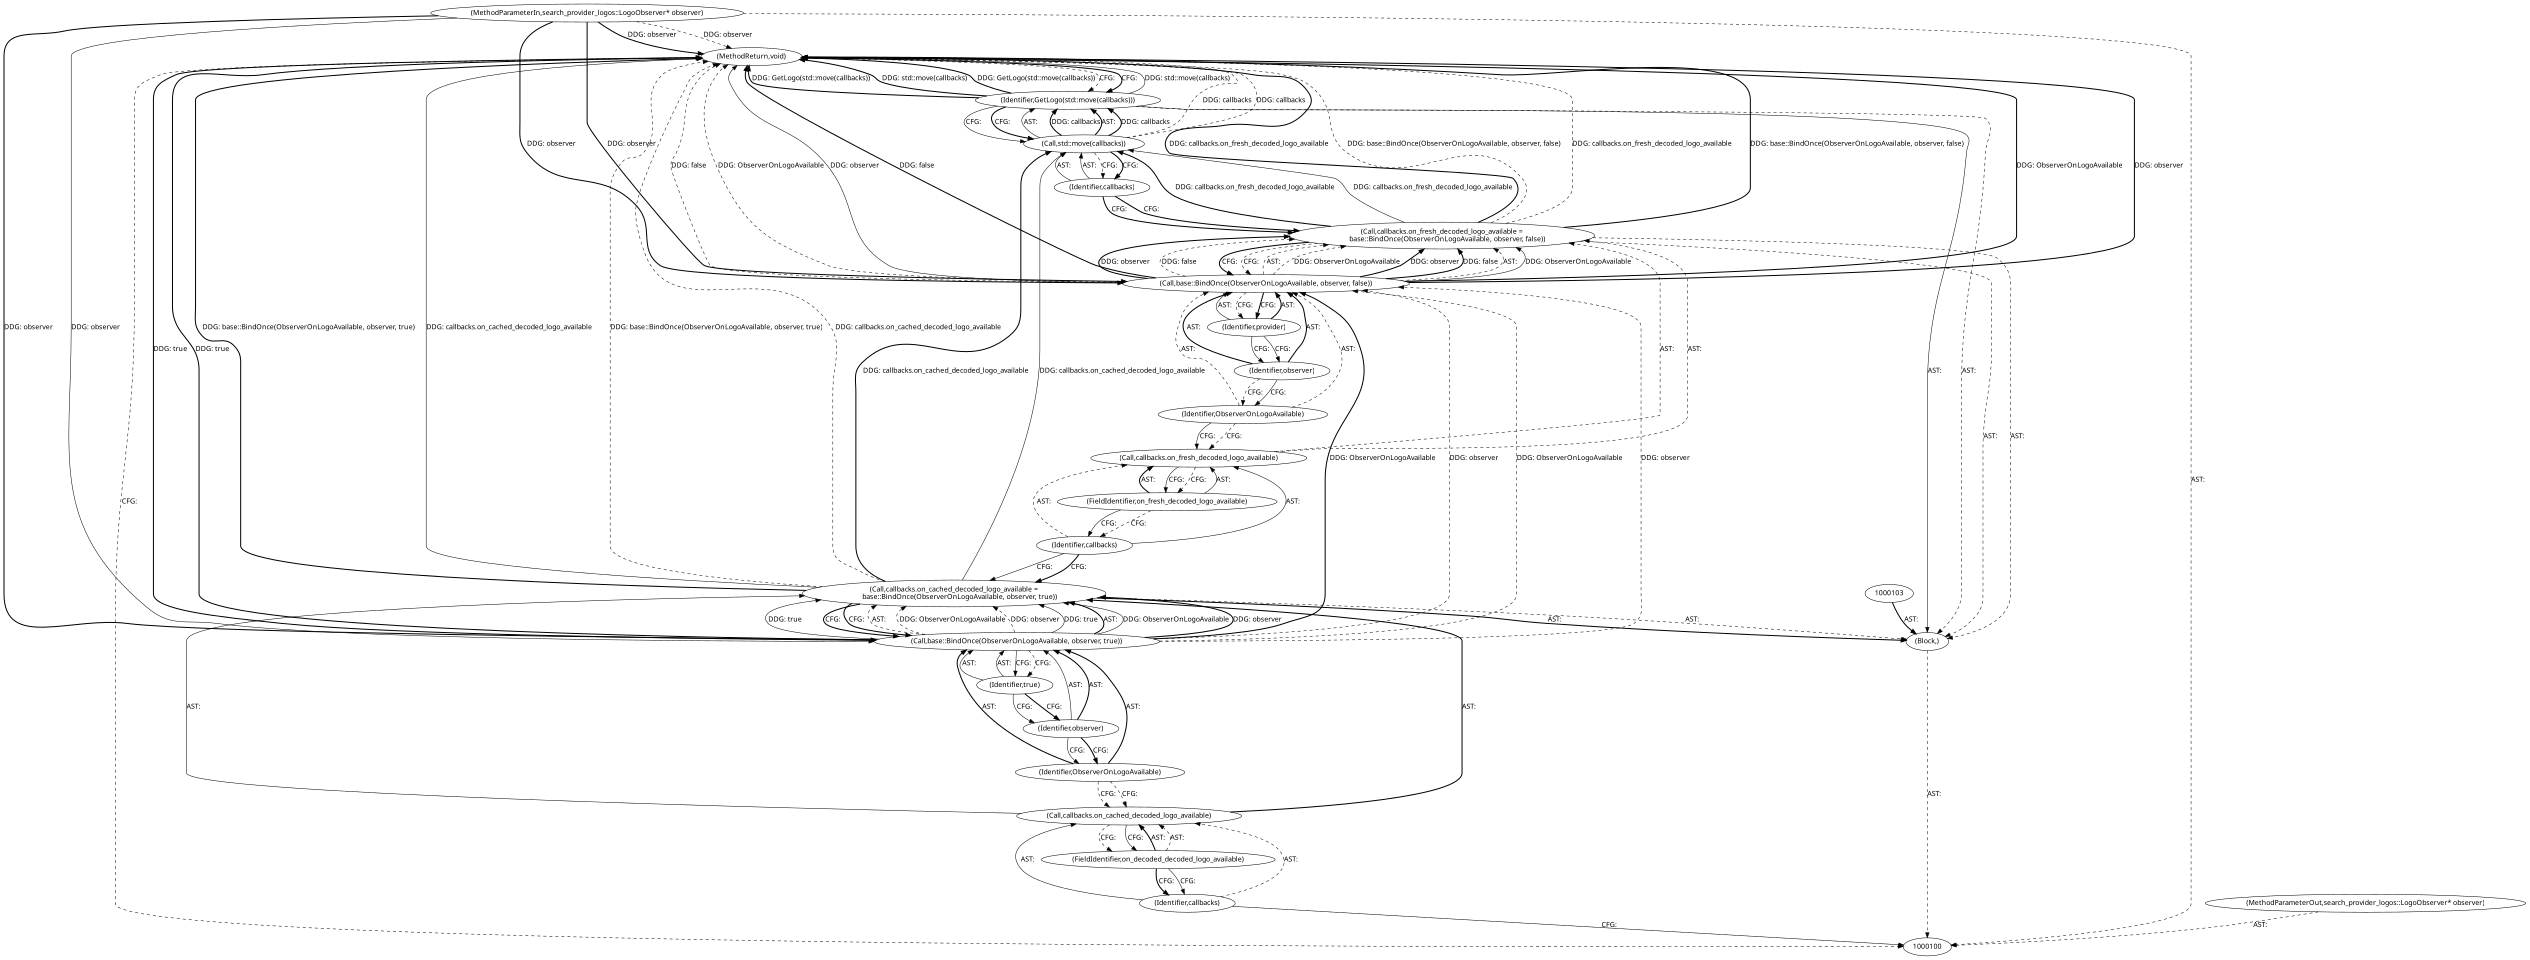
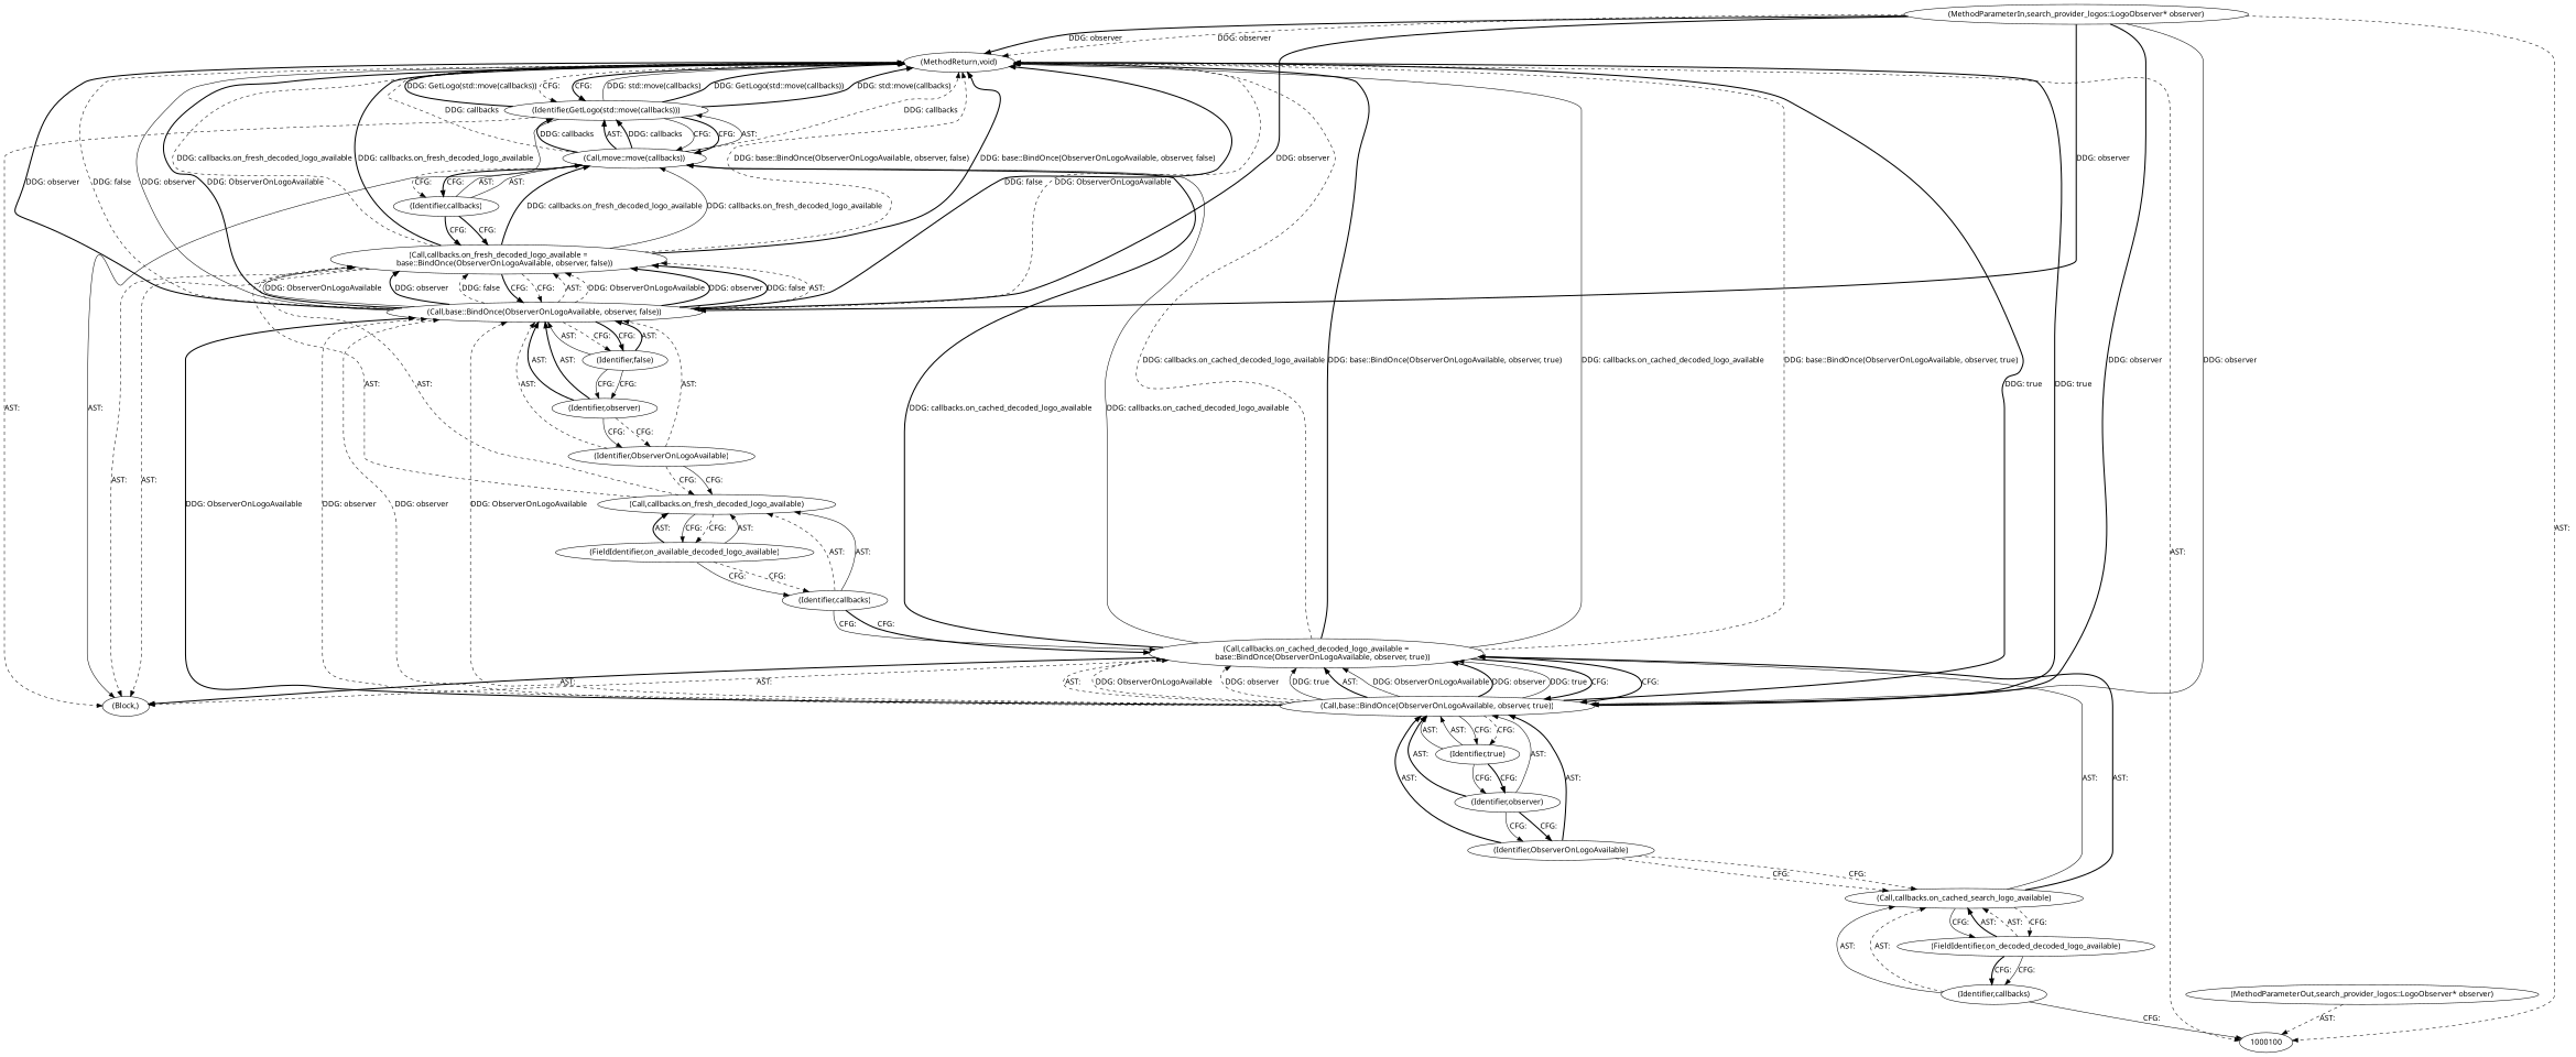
  digraph {
    fontname="Noto Sans"
    node [fontname="Noto Sans"]
    edge [fontname="Noto Sans" style=bold]
    n1 [label="(MethodReturn,void)"]
    n2 [label="(Identifier,GetLogo(std::move(callbacks)))"]
    1000100
    n4 [label="(Block,)"]
-   n5 [label="(Call,std::move(callbacks))"]
+   n5 [label="(Call,move::move(callbacks))"]
    n6 [label="(MethodParameterIn,search_provider_logos::LogoObserver* observer)"]
    n7 [label="(Call,base::BindOnce(ObserverOnLogoAvailable, observer, true))"]
    n8 [label="(Call,base::BindOnce(ObserverOnLogoAvailable, observer, false))"]
    n9 [label="(Call,callbacks.on_cached_decoded_logo_available =\n      base::BindOnce(ObserverOnLogoAvailable, observer, true))"]
    n10 [label="(Identifier,true)"]
    n11 [label="(Call,callbacks.on_fresh_decoded_logo_available =\n      base::BindOnce(ObserverOnLogoAvailable, observer, false))"]
-   n12 [label="(Identifier,provider)"]
+   n12 [label="(Identifier,false)"]
    n13 [label="(MethodParameterOut,search_provider_logos::LogoObserver* observer)"]
    n14 [label="(FieldIdentifier,on_decoded_decoded_logo_available)"]
-   n15 [label="(Call,callbacks.on_cached_decoded_logo_available)"]
+   n15 [label="(Call,callbacks.on_cached_search_logo_available)"]
    n16 [label="(Identifier,callbacks)"]
    n17 [label="(Identifier,callbacks)"]
    n18 [label="(Identifier,ObserverOnLogoAvailable)"]
    n19 [label="(Identifier,observer)"]
-   n20 [label="(FieldIdentifier,on_fresh_decoded_logo_available)"]
+   n20 [label="(FieldIdentifier,on_available_decoded_logo_available)"]
    n21 [label="(Call,callbacks.on_fresh_decoded_logo_available)"]
    n22 [label="(Identifier,callbacks)"]
    n23 [label="(Identifier,ObserverOnLogoAvailable)"]
    n24 [label="(Identifier,observer)"]
-   1000103
    n1 -> n2 [label="CFG: " style=dashed]
    n1 -> n2 [label="CFG: "]
-   n1 -> 1000100 [label="CFG: " style=dashed]
+   n1 -> 1000100 [label="AST: " style=dashed]
    n2 -> n1 [label="DDG: std::move(callbacks)" style=solid]
    n2 -> n1 [label="DDG: GetLogo(std::move(callbacks))"]
    n2 -> n1 [label="DDG: std::move(callbacks)"]
    n2 -> n1 [label="DDG: GetLogo(std::move(callbacks))"]
    n2 -> n4 [label="AST: " style=dashed]
    n2 -> n4 [label="AST: " style=solid]
    n2 -> n5 [label="CFG: " style=solid]
    n2 -> n5 [label="CFG: "]
-   n4 -> 1000100 [label="AST: " style=dashed]
    n5 -> n1 [label="DDG: callbacks" style=dashed]
    n5 -> n1 [label="DDG: callbacks" style=dashed]
    n5 -> n2 [label="AST: " style=solid]
    n5 -> n2 [label="DDG: callbacks"]
    n5 -> n2 [label="AST: "]
    n5 -> n2 [label="DDG: callbacks"]
    n5 -> n17 [label="CFG: " style=dashed]
    n5 -> n17 [label="CFG: "]
    n6 -> n1 [label="DDG: observer" style=dashed]
    n6 -> n1 [label="DDG: observer"]
    n6 -> 1000100 [label="AST: " style=dashed]
    n6 -> n7 [label="DDG: observer"]
    n6 -> n7 [label="DDG: observer" style=solid]
    n6 -> n8 [label="DDG: observer"]
    n6 -> n8 [label="DDG: observer"]
    n7 -> n1 [label="DDG: true"]
    n7 -> n1 [label="DDG: true"]
    n7 -> n8 [label="DDG: ObserverOnLogoAvailable"]
    n7 -> n8 [label="DDG: observer" style=dashed]
    n7 -> n8 [label="DDG: ObserverOnLogoAvailable" style=dashed]
    n7 -> n8 [label="DDG: observer" style=dashed]
    n7 -> n9 [label="AST: " style=dashed]
    n7 -> n9 [label="DDG: ObserverOnLogoAvailable" style=dashed]
    n7 -> n9 [label="DDG: observer" style=dashed]
    n7 -> n9 [label="DDG: true" style=solid]
    n7 -> n9 [label="AST: "]
    n7 -> n9 [label="DDG: ObserverOnLogoAvailable" style=solid]
    n7 -> n9 [label="DDG: observer"]
    n7 -> n9 [label="DDG: true" style=solid]
    n7 -> n10 [label="CFG: " style=solid]
    n7 -> n10 [label="CFG: " style=dashed]
    n8 -> n1 [label="DDG: ObserverOnLogoAvailable"]
    n8 -> n1 [label="DDG: observer"]
    n8 -> n1 [label="DDG: false" style=dashed]
    n8 -> n1 [label="DDG: ObserverOnLogoAvailable" style=dashed]
    n8 -> n1 [label="DDG: observer" style=solid]
    n8 -> n1 [label="DDG: false"]
    n8 -> n11 [label="AST: " style=dashed]
    n8 -> n11 [label="DDG: ObserverOnLogoAvailable" style=dashed]
    n8 -> n11 [label="DDG: observer"]
    n8 -> n11 [label="DDG: false"]
    n8 -> n11 [label="AST: " style=dashed]
    n8 -> n11 [label="DDG: ObserverOnLogoAvailable" style=solid]
    n8 -> n11 [label="DDG: observer"]
    n8 -> n11 [label="DDG: false" style=dashed]
    n8 -> n12 [label="CFG: " style=dashed]
    n8 -> n12 [label="CFG: "]
    n9 -> n1 [label="DDG: base::BindOnce(ObserverOnLogoAvailable, observer, true)"]
    n9 -> n1 [label="DDG: callbacks.on_cached_decoded_logo_available" style=solid]
    n9 -> n1 [label="DDG: base::BindOnce(ObserverOnLogoAvailable, observer, true)" style=dashed]
    n9 -> n1 [label="DDG: callbacks.on_cached_decoded_logo_available" style=dashed]
    n9 -> n4 [label="AST: " style=dashed]
    n9 -> n4 [label="AST: "]
    n9 -> n5 [label="DDG: callbacks.on_cached_decoded_logo_available"]
    n9 -> n5 [label="DDG: callbacks.on_cached_decoded_logo_available" style=solid]
    n9 -> n7 [label="CFG: "]
    n9 -> n7 [label="CFG: "]
    n10 -> n7 [label="AST: " style=solid]
    n10 -> n7 [label="AST: " style=solid]
    n10 -> n19 [label="CFG: "]
    n10 -> n19 [label="CFG: " style=solid]
    n11 -> n1 [label="DDG: callbacks.on_fresh_decoded_logo_available"]
    n11 -> n1 [label="DDG: base::BindOnce(ObserverOnLogoAvailable, observer, false)" style=dashed]
    n11 -> n1 [label="DDG: callbacks.on_fresh_decoded_logo_available" style=dashed]
    n11 -> n1 [label="DDG: base::BindOnce(ObserverOnLogoAvailable, observer, false)"]
    n11 -> n4 [label="AST: " style=dashed]
    n11 -> n4 [label="AST: " style=dashed]
    n11 -> n5 [label="DDG: callbacks.on_fresh_decoded_logo_available"]
    n11 -> n5 [label="DDG: callbacks.on_fresh_decoded_logo_available" style=solid]
    n11 -> n8 [label="CFG: " style=dashed]
    n11 -> n8 [label="CFG: "]
    n12 -> n8 [label="AST: "]
    n12 -> n8 [label="AST: " style=solid]
    n12 -> n24 [label="CFG: " style=solid]
    n12 -> n24 [label="CFG: " style=solid]
    n13 -> 1000100 [label="AST: " style=dashed]
    n14 -> n15 [label="AST: "]
    n14 -> n15 [label="AST: " style=dashed]
    n14 -> n16 [label="CFG: "]
    n14 -> n16 [label="CFG: " style=solid]
    n15 -> n9 [label="AST: " style=solid]
    n15 -> n9 [label="AST: "]
    n15 -> n14 [label="CFG: " style=dashed]
    n15 -> n14 [label="CFG: " style=solid]
    n16 -> 1000100 [label="CFG: " style=solid]
    n16 -> n15 [label="AST: " style=solid]
    n16 -> n15 [label="AST: " style=dashed]
    n17 -> n5 [label="AST: " style=solid]
    n17 -> n5 [label="AST: " style=solid]
    n17 -> n11 [label="CFG: "]
    n17 -> n11 [label="CFG: "]
    n18 -> n7 [label="AST: "]
    n18 -> n7 [label="AST: "]
    n18 -> n15 [label="CFG: " style=dashed]
    n18 -> n15 [label="CFG: " style=dashed]
    n19 -> n7 [label="AST: " style=solid]
    n19 -> n7 [label="AST: "]
    n19 -> n18 [label="CFG: "]
    n19 -> n18 [label="CFG: " style=solid]
    n20 -> n21 [label="AST: " style=solid]
    n20 -> n21 [label="AST: "]
    n20 -> n22 [label="CFG: " style=dashed]
    n20 -> n22 [label="CFG: " style=solid]
    n21 -> n11 [label="AST: " style=dashed]
    n21 -> n11 [label="AST: " style=dashed]
    n21 -> n20 [label="CFG: " style=solid]
    n21 -> n20 [label="CFG: " style=dashed]
    n22 -> n9 [label="CFG: "]
    n22 -> n9 [label="CFG: " style=solid]
    n22 -> n21 [label="AST: " style=solid]
    n22 -> n21 [label="AST: " style=dashed]
    n23 -> n8 [label="AST: " style=dashed]
    n23 -> n8 [label="AST: " style=dashed]
    n23 -> n21 [label="CFG: " style=dashed]
    n23 -> n21 [label="CFG: " style=solid]
    n24 -> n8 [label="AST: "]
    n24 -> n8 [label="AST: "]
    n24 -> n23 [label="CFG: " style=dashed]
    n24 -> n23 [label="CFG: " style=solid]
-   1000103 -> n4 [label="AST: "]
  }
